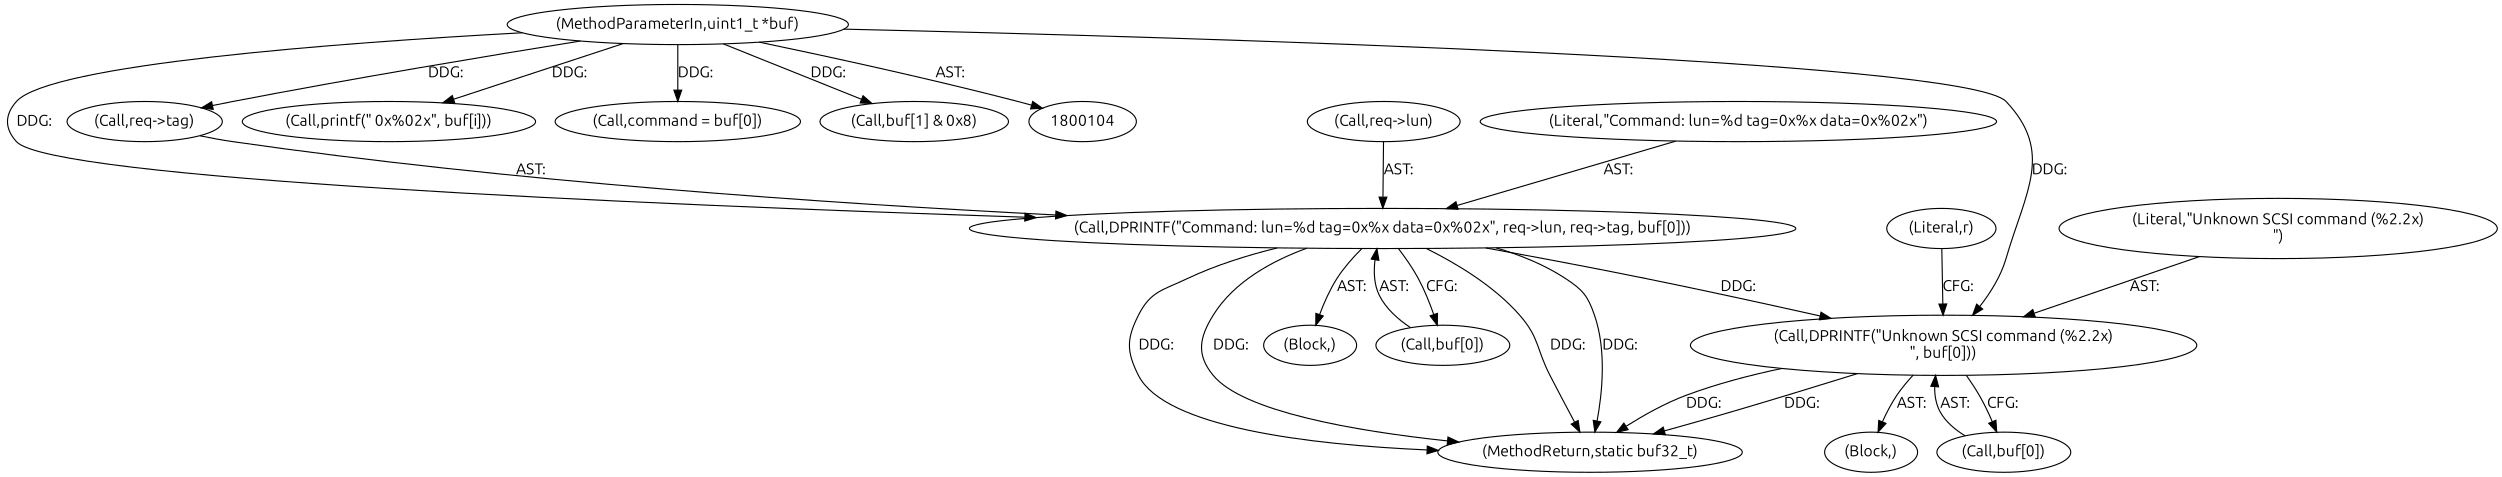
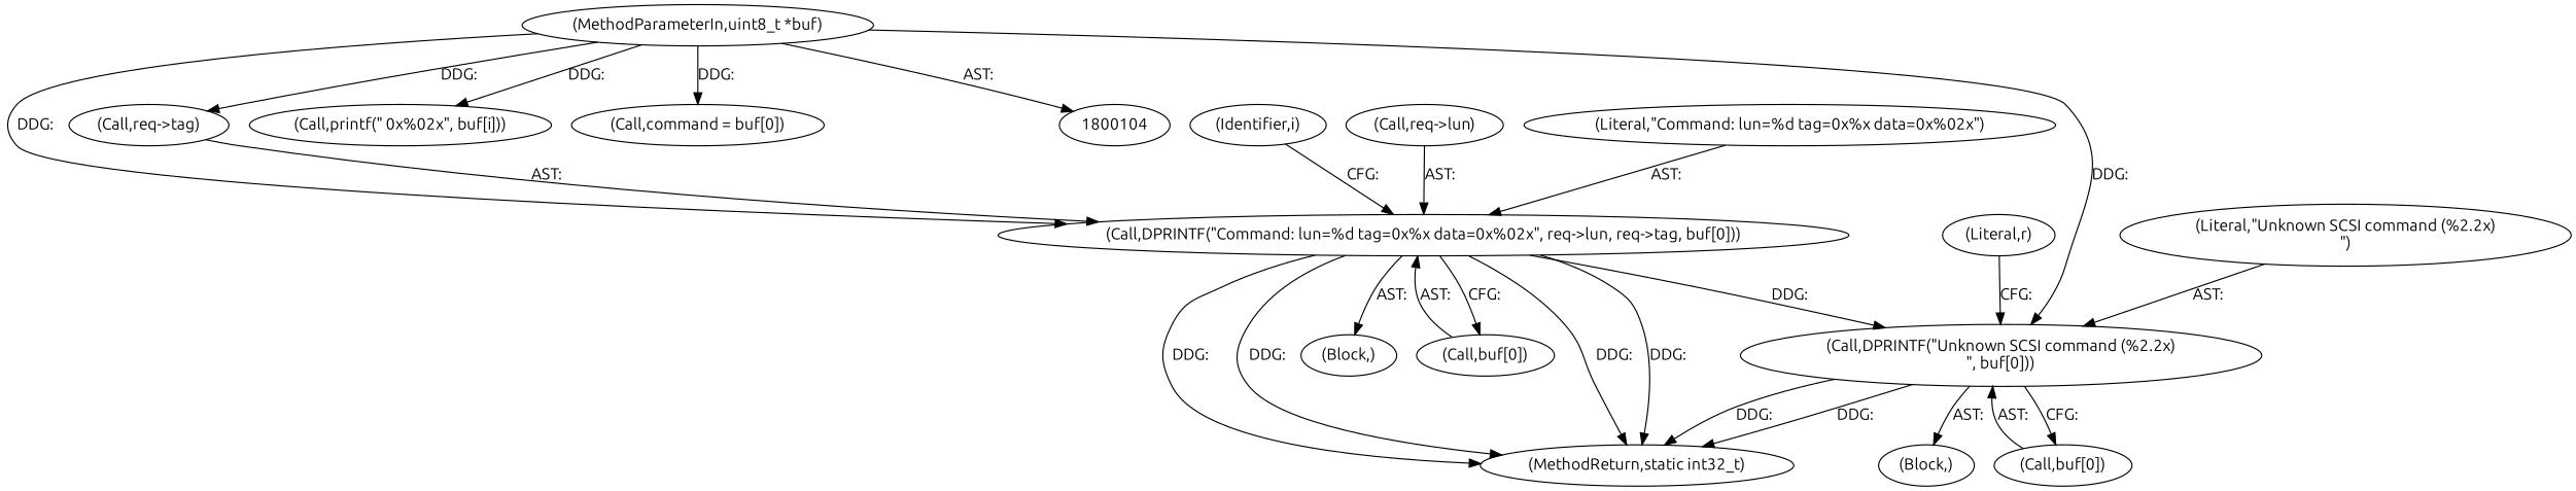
  digraph {
    fontname=Ubuntu
    node [fontname=Ubuntu]
    edge [fontname=Ubuntu]
    n1 [label="(Call,DPRINTF(\"Unknown SCSI command (%2.2x)\n\", buf[0]))"]
    n2 [label="(Block,)"]
    n3 [label="(Call,buf[0])"]
-   n4 [label="(MethodReturn,static buf32_t)"]
+   n4 [label="(MethodReturn,static int32_t)"]
    n5 [label="(Call,DPRINTF(\"Command: lun=%d tag=0x%x data=0x%02x\", req->lun, req->tag, buf[0]))"]
    n6 [label="(Block,)"]
    n7 [label="(Call,buf[0])"]
-   n8 [label="(MethodParameterIn,uint1_t *buf)"]
+   n8 [label="(MethodParameterIn,uint8_t *buf)"]
    n9 [label="(Call,printf(\" 0x%02x\", buf[i]))"]
    n10 [label="(Call,command = buf[0])"]
-   n11 [label="(Call,buf[1] & 0x8)"]
    n12 [label=1800104]
    n13 [label="(Call,req->tag)"]
+   n14 [label="(Identifier,i)"]
    n15 [label="(Literal,\"Unknown SCSI command (%2.2x)\n\")"]
    n16 [label="(Call,req->lun)"]
    n17 [label="(Literal,\"Command: lun=%d tag=0x%x data=0x%02x\")"]
    n18 [label="(Literal,r)"]
    n1 -> n2 [label="AST: "]
    n1 -> n3 [label="CFG: "]
    n1 -> n4 [label="DDG: "]
    n1 -> n4 [label="DDG: "]
    n3 -> n1 [label="AST: "]
    n5 -> n1 [label="DDG: "]
    n5 -> n4 [label="DDG: "]
    n5 -> n4 [label="DDG: "]
    n5 -> n4 [label="DDG: "]
    n5 -> n4 [label="DDG: "]
    n5 -> n6 [label="AST: "]
    n5 -> n7 [label="CFG: "]
    n7 -> n5 [label="AST: "]
    n8 -> n1 [label="DDG: "]
    n8 -> n5 [label="DDG: "]
    n8 -> n9 [label="DDG: "]
    n8 -> n10 [label="DDG: "]
-   n8 -> n11 [label="DDG: "]
    n8 -> n12 [label="AST: "]
    n8 -> n13 [label="DDG: "]
    n13 -> n5 [label="AST: "]
+   n14 -> n5 [label="CFG: "]
    n15 -> n1 [label="AST: "]
    n16 -> n5 [label="AST: "]
    n17 -> n5 [label="AST: "]
    n18 -> n1 [label="CFG: "]
  }
